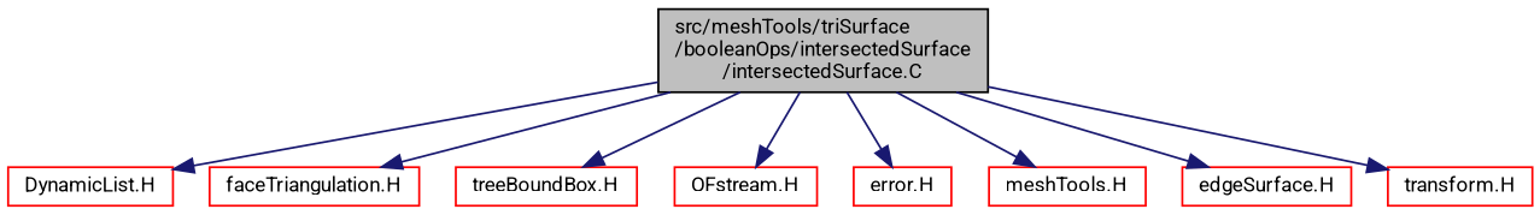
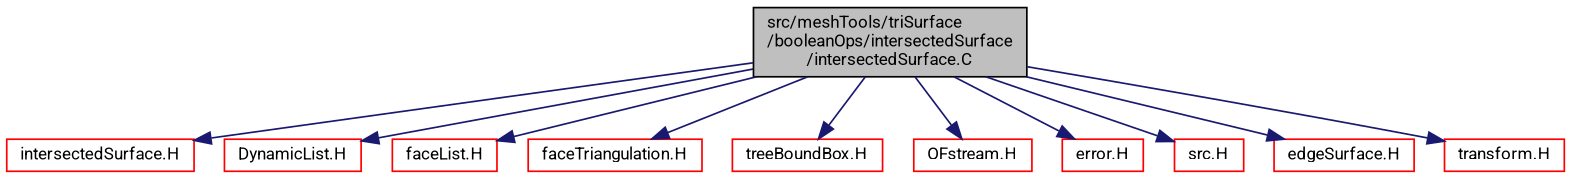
  digraph {
    fontname=Roboto
    node [color=red fontname=Roboto fontsize=10 shape=record]
    edge [color=midnightblue fontname=Roboto fontsize=10 labelfontname=Helvetica labelfontsize=10 style=solid]
    n1 [color=black fillcolor=grey75 fontcolor=black height=0.2 label="src/meshTools/triSurface\l/booleanOps/intersectedSurface\l/intersectedSurface.C" style=filled width=0.4]
+   n2 [height=0.2 label="intersectedSurface.H" width=0.4]
    n3 [height=0.2 label="DynamicList.H" width=0.4]
+   n4 [height=0.2 label="faceList.H" width=0.4]
    n5 [height=0.2 label="faceTriangulation.H" width=0.4]
    n6 [height=0.2 label="treeBoundBox.H" width=0.4]
    n7 [height=0.2 label="OFstream.H" width=0.4]
    n8 [height=0.2 label="error.H" width=0.4]
-   n9 [height=0.2 label="meshTools.H" width=0.4]
+   n9 [height=0.2 label="src.H" width=0.4]
    n10 [height=0.2 label="edgeSurface.H" width=0.4]
    n11 [height=0.2 label="transform.H" width=0.4]
+   n1 -> n2
    n1 -> n3
+   n1 -> n4
    n1 -> n5
    n1 -> n6
    n1 -> n7
    n1 -> n8
    n1 -> n9
    n1 -> n10
    n1 -> n11
  }
